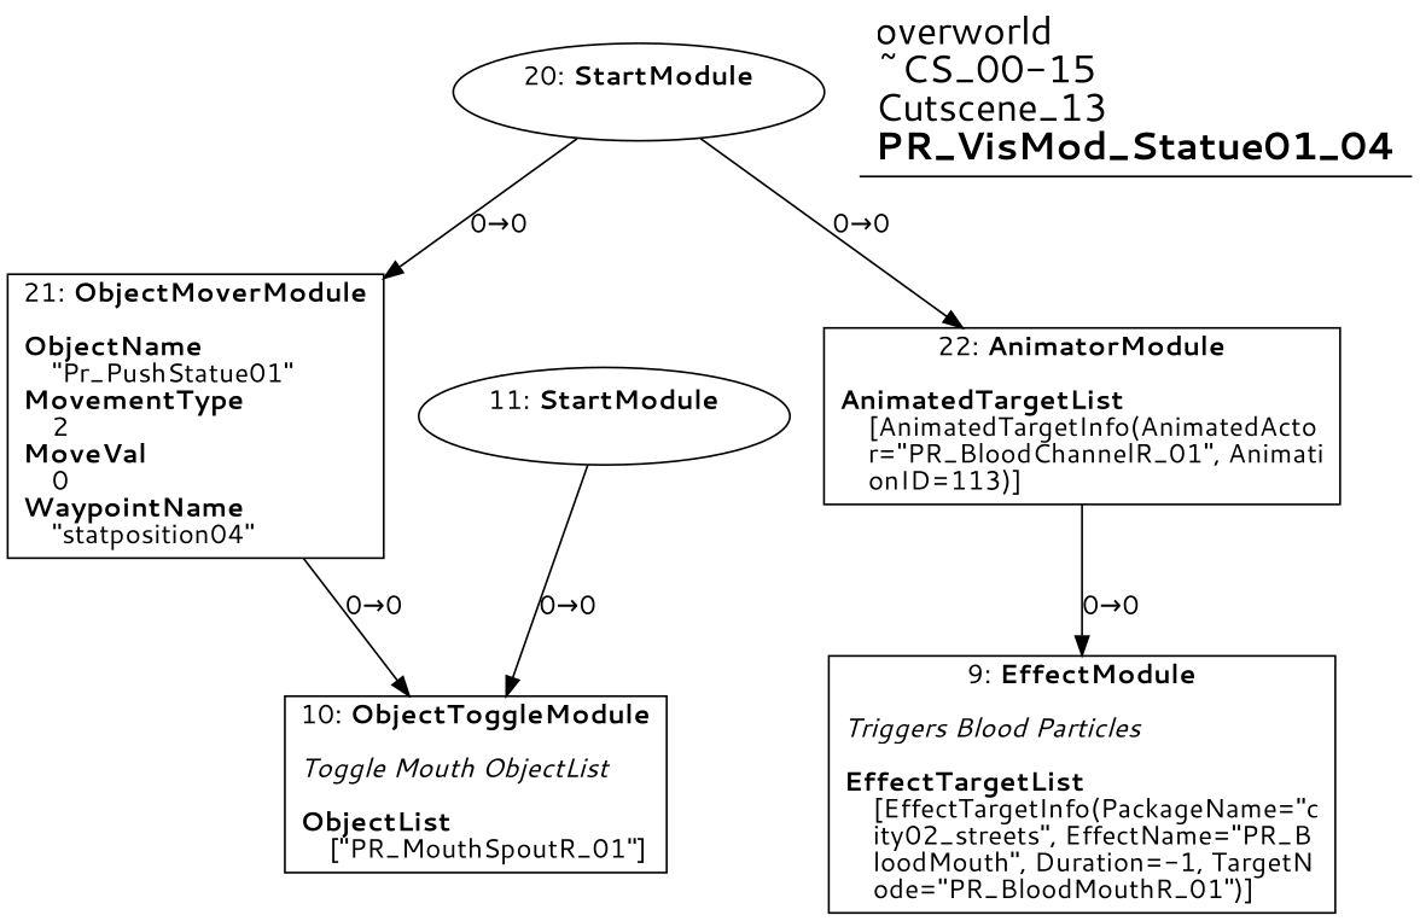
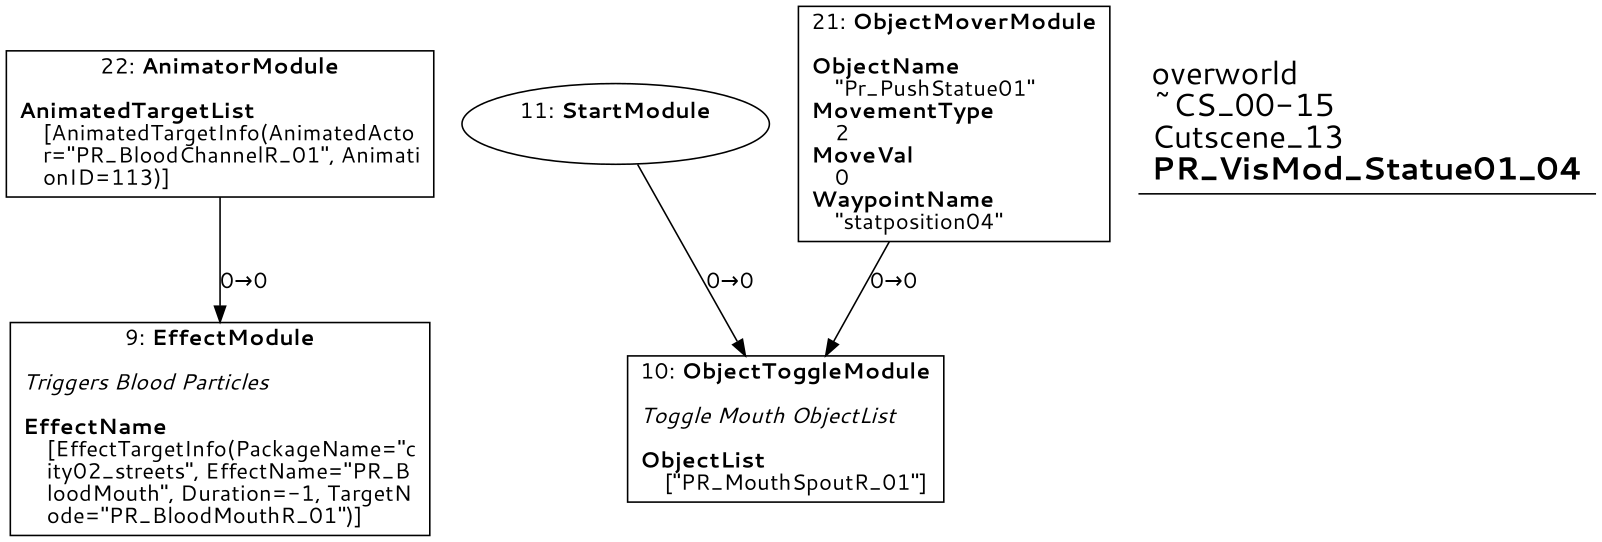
  digraph {
    fontname="Segoe UI"
    splines=spline
    node [fontname="Segoe UI" shape=box]
    edge [fontname="Segoe UI"]
-   n1 [label=<9: <b>EffectModule</b><br/><br/><i>Triggers Blood Particles<br align="left"/></i><br align="left"/><b>EffectTargetList</b><br align="left"/>    [EffectTargetInfo(PackageName=&quot;c<br align="left"/>    ity02_streets&quot;, EffectName=&quot;PR_B<br align="left"/>    loodMouth&quot;, Duration=-1, TargetN<br align="left"/>    ode=&quot;PR_BloodMouthR_01&quot;)]<br align="left"/>>]
+   n1 [label=<9: <b>EffectModule</b><br/><br/><i>Triggers Blood Particles<br align="left"/></i><br align="left"/><b>EffectName</b><br align="left"/>    [EffectTargetInfo(PackageName=&quot;c<br align="left"/>    ity02_streets&quot;, EffectName=&quot;PR_B<br align="left"/>    loodMouth&quot;, Duration=-1, TargetN<br align="left"/>    ode=&quot;PR_BloodMouthR_01&quot;)]<br align="left"/>>]
    n2 [label=<10: <b>ObjectToggleModule</b><br/><br/><i>Toggle Mouth ObjectList<br align="left"/></i><br align="left"/><b>ObjectList</b><br align="left"/>    [&quot;PR_MouthSpoutR_01&quot;]<br align="left"/>>]
    n3 [label=<11: <b>StartModule</b><br/><br/>> shape=oval]
-   n4 [label=<20: <b>StartModule</b><br/><br/>> shape=oval]
    n5 [label=<21: <b>ObjectMoverModule</b><br/><br/><b>ObjectName</b><br align="left"/>    &quot;Pr_PushStatue01&quot;<br align="left"/><b>MovementType</b><br align="left"/>    2<br align="left"/><b>MoveVal</b><br align="left"/>    0<br align="left"/><b>WaypointName</b><br align="left"/>    &quot;statposition04&quot;<br align="left"/>>]
    n6 [label=<22: <b>AnimatorModule</b><br/><br/><b>AnimatedTargetList</b><br align="left"/>    [AnimatedTargetInfo(AnimatedActo<br align="left"/>    r=&quot;PR_BloodChannelR_01&quot;, Animati<br align="left"/>    onID=113)]<br align="left"/>>]
    n7 [label=<<font point-size="20">overworld<br align="left"/>~CS_00-15<br align="left"/>Cutscene_13<br align="left"/><b>PR_VisMod_Statue01_04</b><br align="left"/></font>> shape=underline]
    n3 -> n2 [label="0→0"]
-   n4 -> n5 [label="0→0"]
-   n4 -> n6 [label="0→0"]
    n5 -> n2 [label="0→0"]
    n6 -> n1 [label="0→0"]
  }
